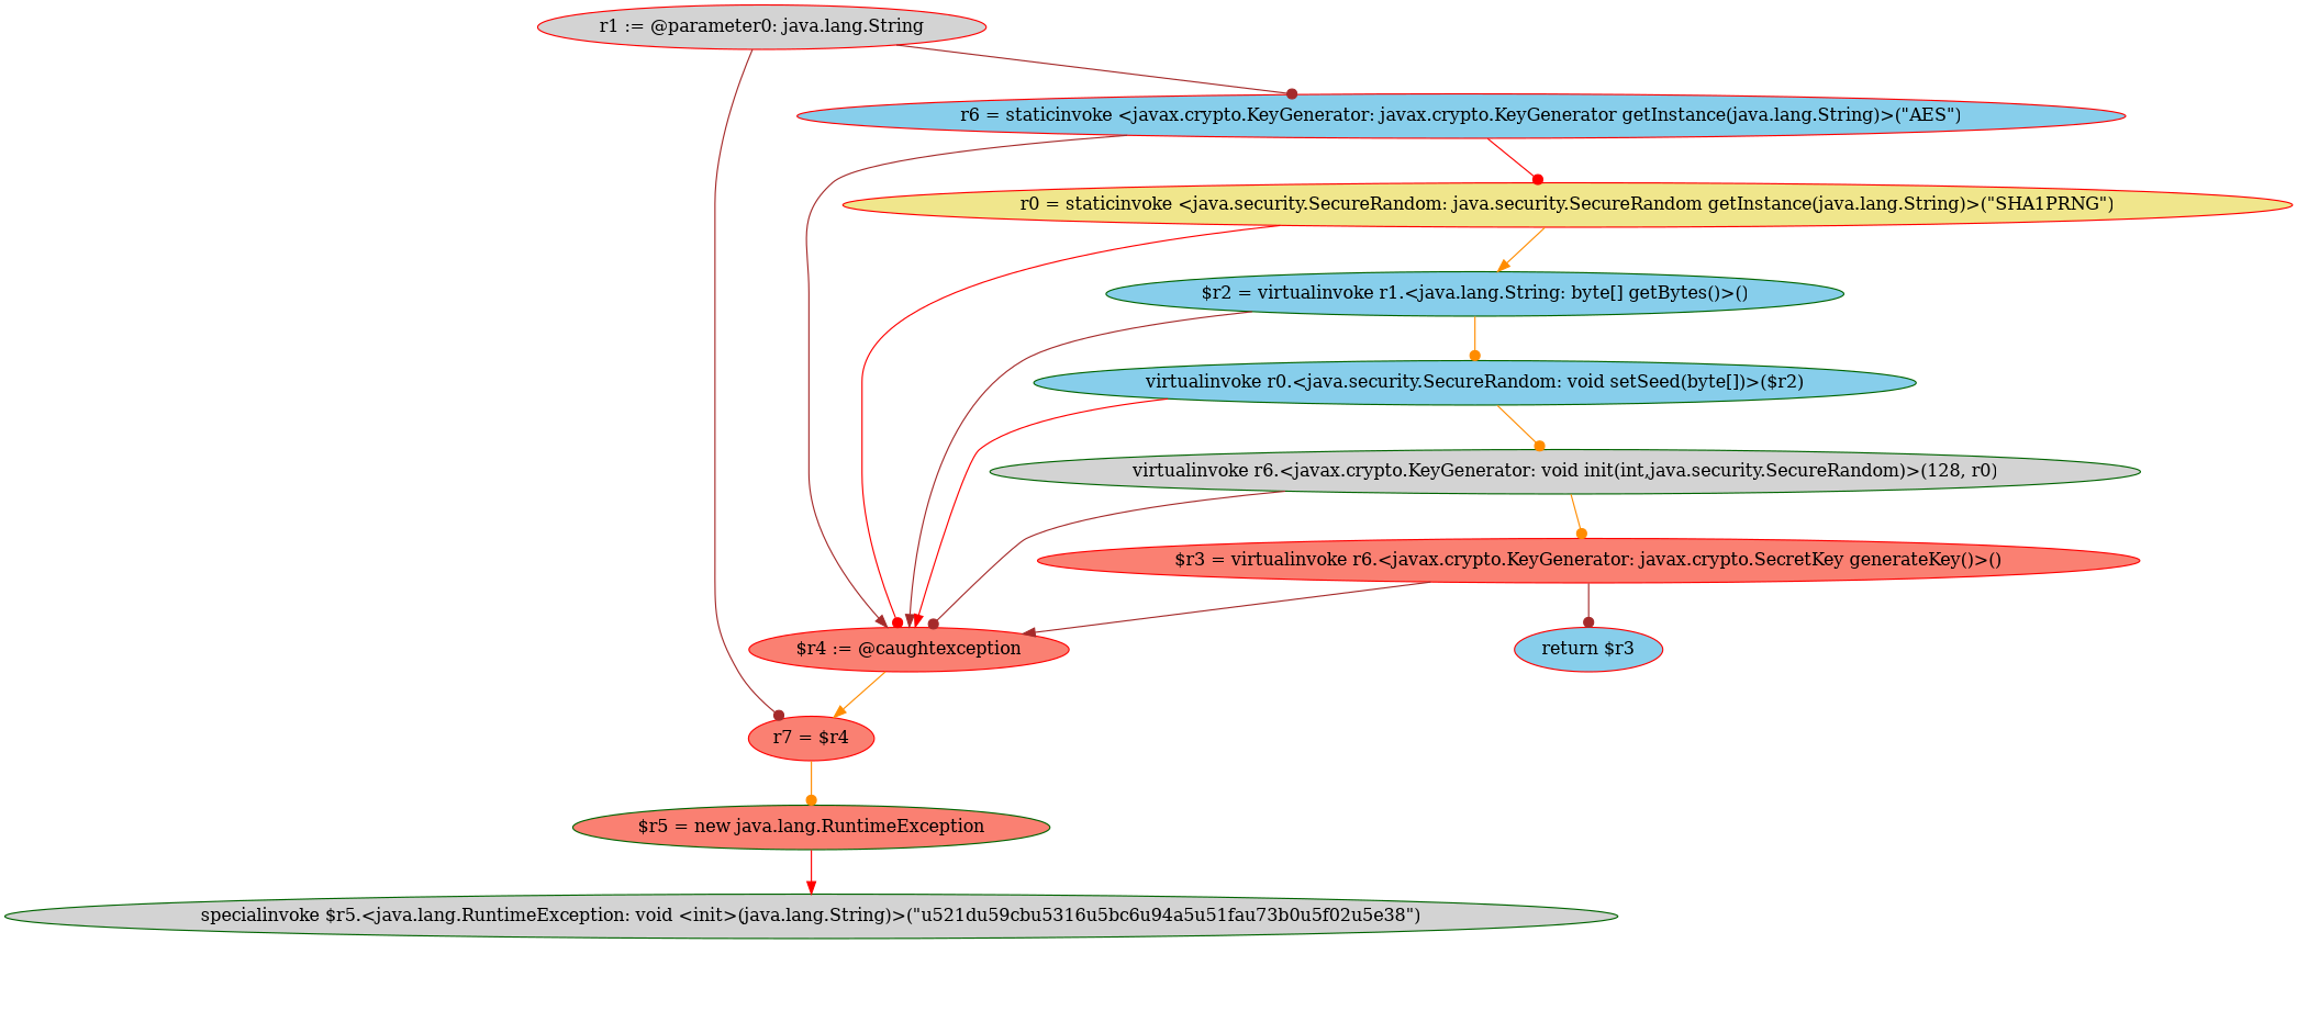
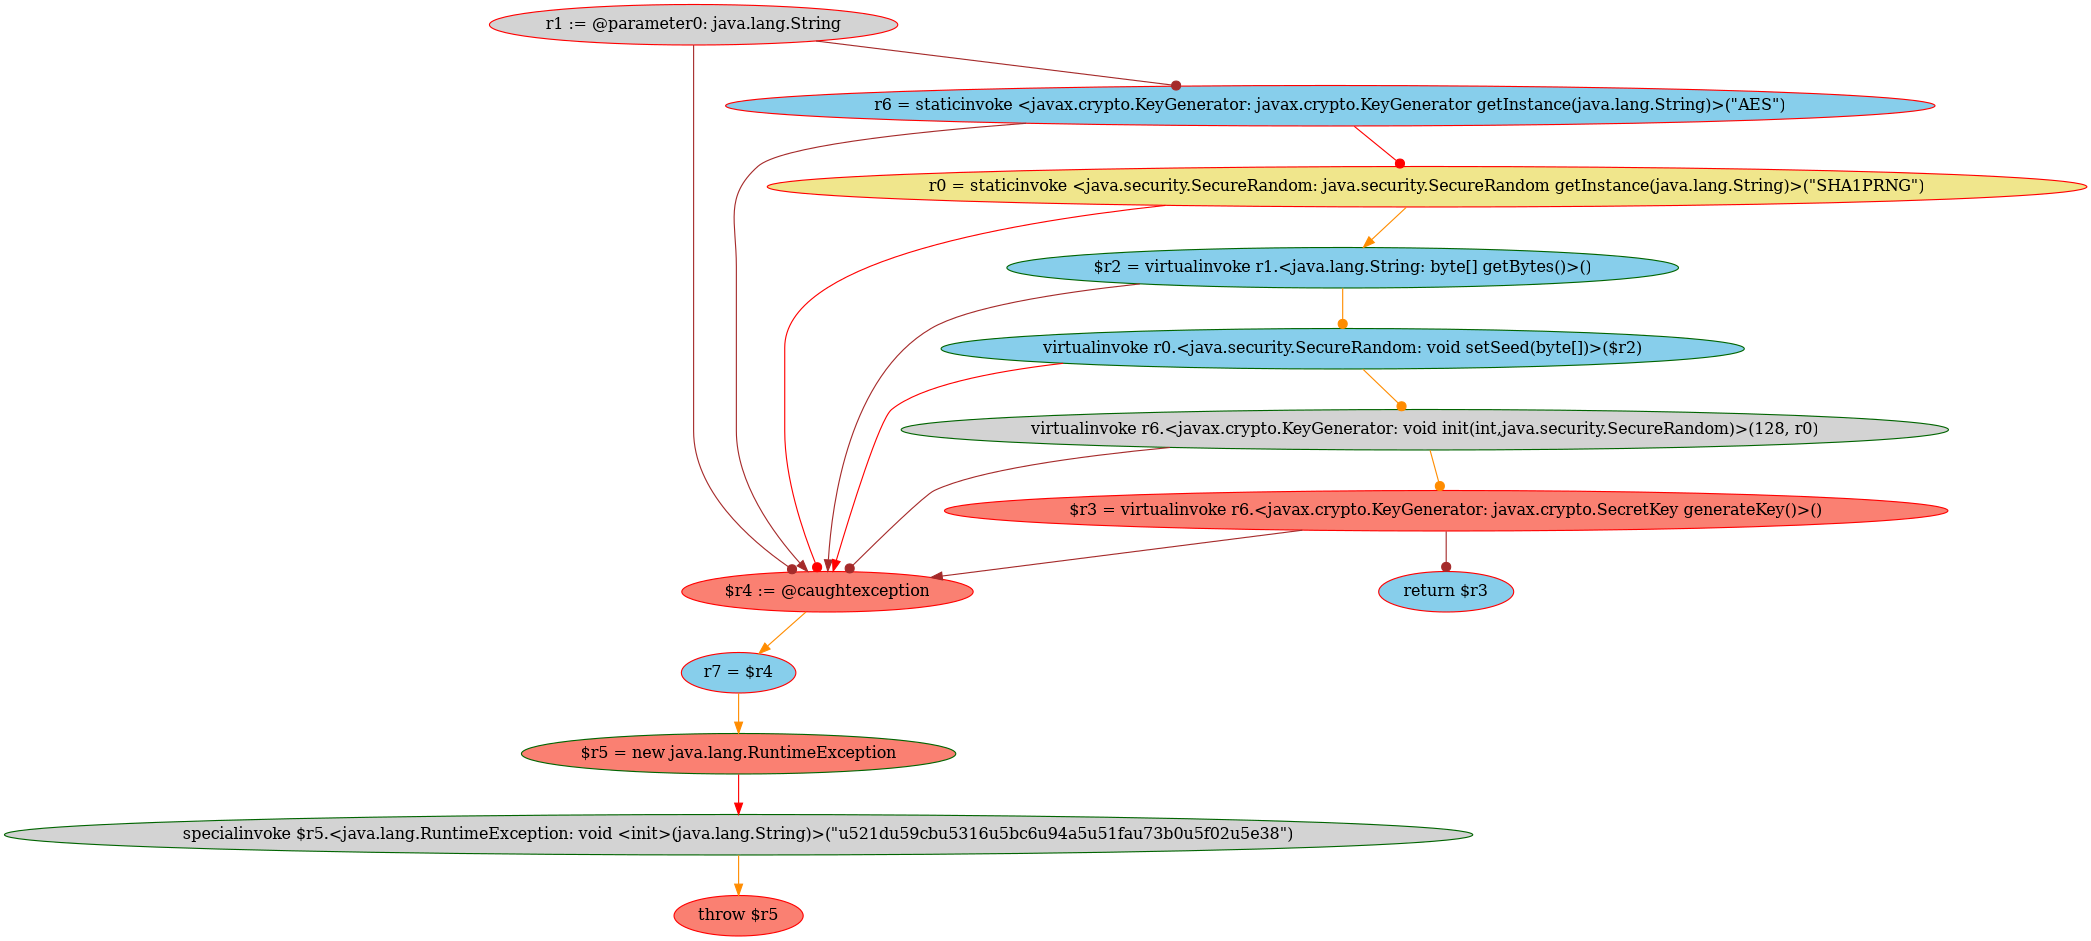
  digraph {
    node [color=red fillcolor=skyblue style=filled]
    edge [arrowhead=dot color=brown]
    "r1 := @parameter0: java.lang.String" [fillcolor=lightgrey]
    "r6 = staticinvoke <javax.crypto.KeyGenerator: javax.crypto.KeyGenerator getInstance(java.lang.String)>(\"AES\")"
    "$r4 := @caughtexception" [fillcolor=salmon]
    "r0 = staticinvoke <java.security.SecureRandom: java.security.SecureRandom getInstance(java.lang.String)>(\"SHA1PRNG\")" [fillcolor=khaki]
-   "r7 = $r4" [fillcolor=salmon]
+   "r7 = $r4"
    "$r2 = virtualinvoke r1.<java.lang.String: byte[] getBytes()>()" [color=darkgreen]
    "virtualinvoke r0.<java.security.SecureRandom: void setSeed(byte[])>($r2)" [color=darkgreen]
    "virtualinvoke r6.<javax.crypto.KeyGenerator: void init(int,java.security.SecureRandom)>(128, r0)" [color=darkgreen fillcolor=lightgrey]
    "$r3 = virtualinvoke r6.<javax.crypto.KeyGenerator: javax.crypto.SecretKey generateKey()>()" [fillcolor=salmon]
    "return $r3"
    "$r5 = new java.lang.RuntimeException" [color=darkgreen fillcolor=salmon]
    "specialinvoke $r5.<java.lang.RuntimeException: void <init>(java.lang.String)>(\"\u521d\u59cb\u5316\u5bc6\u94a5\u51fa\u73b0\u5f02\u5e38\")" [color=darkgreen fillcolor=lightgrey]
+   "throw $r5" [fillcolor=salmon]
    "r1 := @parameter0: java.lang.String" -> "r6 = staticinvoke <javax.crypto.KeyGenerator: javax.crypto.KeyGenerator getInstance(java.lang.String)>(\"AES\")"
-   "r1 := @parameter0: java.lang.String" -> "r7 = $r4"
+   "r1 := @parameter0: java.lang.String" -> "$r4 := @caughtexception"
    "r6 = staticinvoke <javax.crypto.KeyGenerator: javax.crypto.KeyGenerator getInstance(java.lang.String)>(\"AES\")" -> "$r4 := @caughtexception" [arrowhead=normal]
    "r6 = staticinvoke <javax.crypto.KeyGenerator: javax.crypto.KeyGenerator getInstance(java.lang.String)>(\"AES\")" -> "r0 = staticinvoke <java.security.SecureRandom: java.security.SecureRandom getInstance(java.lang.String)>(\"SHA1PRNG\")" [color=red]
    "$r4 := @caughtexception" -> "r7 = $r4" [arrowhead=normal color=darkorange]
    "r0 = staticinvoke <java.security.SecureRandom: java.security.SecureRandom getInstance(java.lang.String)>(\"SHA1PRNG\")" -> "$r4 := @caughtexception" [color=red]
    "r0 = staticinvoke <java.security.SecureRandom: java.security.SecureRandom getInstance(java.lang.String)>(\"SHA1PRNG\")" -> "$r2 = virtualinvoke r1.<java.lang.String: byte[] getBytes()>()" [arrowhead=normal color=darkorange]
-   "r7 = $r4" -> "$r5 = new java.lang.RuntimeException" [color=darkorange]
+   "r7 = $r4" -> "$r5 = new java.lang.RuntimeException" [arrowhead=normal color=darkorange]
    "$r2 = virtualinvoke r1.<java.lang.String: byte[] getBytes()>()" -> "$r4 := @caughtexception" [arrowhead=normal]
    "$r2 = virtualinvoke r1.<java.lang.String: byte[] getBytes()>()" -> "virtualinvoke r0.<java.security.SecureRandom: void setSeed(byte[])>($r2)" [color=darkorange]
    "virtualinvoke r0.<java.security.SecureRandom: void setSeed(byte[])>($r2)" -> "$r4 := @caughtexception" [arrowhead=normal color=red]
    "virtualinvoke r0.<java.security.SecureRandom: void setSeed(byte[])>($r2)" -> "virtualinvoke r6.<javax.crypto.KeyGenerator: void init(int,java.security.SecureRandom)>(128, r0)" [color=darkorange]
    "virtualinvoke r6.<javax.crypto.KeyGenerator: void init(int,java.security.SecureRandom)>(128, r0)" -> "$r4 := @caughtexception"
    "virtualinvoke r6.<javax.crypto.KeyGenerator: void init(int,java.security.SecureRandom)>(128, r0)" -> "$r3 = virtualinvoke r6.<javax.crypto.KeyGenerator: javax.crypto.SecretKey generateKey()>()" [color=darkorange]
    "$r3 = virtualinvoke r6.<javax.crypto.KeyGenerator: javax.crypto.SecretKey generateKey()>()" -> "$r4 := @caughtexception" [arrowhead=normal]
    "$r3 = virtualinvoke r6.<javax.crypto.KeyGenerator: javax.crypto.SecretKey generateKey()>()" -> "return $r3"
    "$r5 = new java.lang.RuntimeException" -> "specialinvoke $r5.<java.lang.RuntimeException: void <init>(java.lang.String)>(\"\u521d\u59cb\u5316\u5bc6\u94a5\u51fa\u73b0\u5f02\u5e38\")" [arrowhead=normal color=red]
+   "specialinvoke $r5.<java.lang.RuntimeException: void <init>(java.lang.String)>(\"\u521d\u59cb\u5316\u5bc6\u94a5\u51fa\u73b0\u5f02\u5e38\")" -> "throw $r5" [arrowhead=normal color=darkorange]
  }
